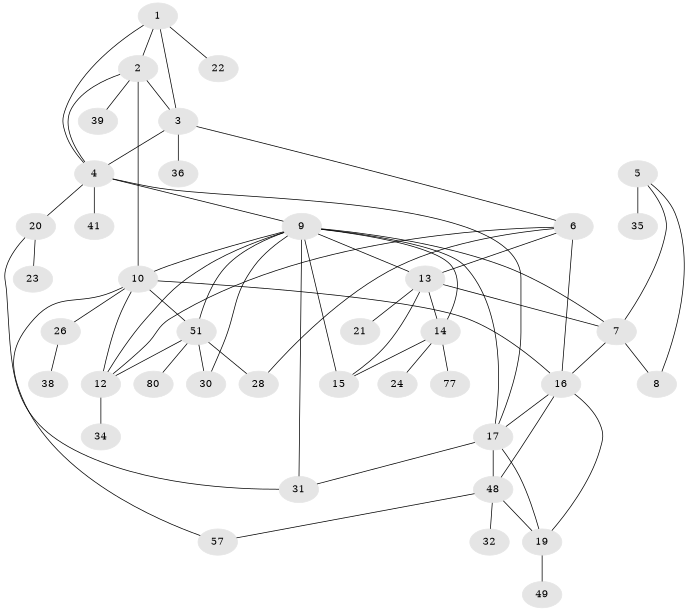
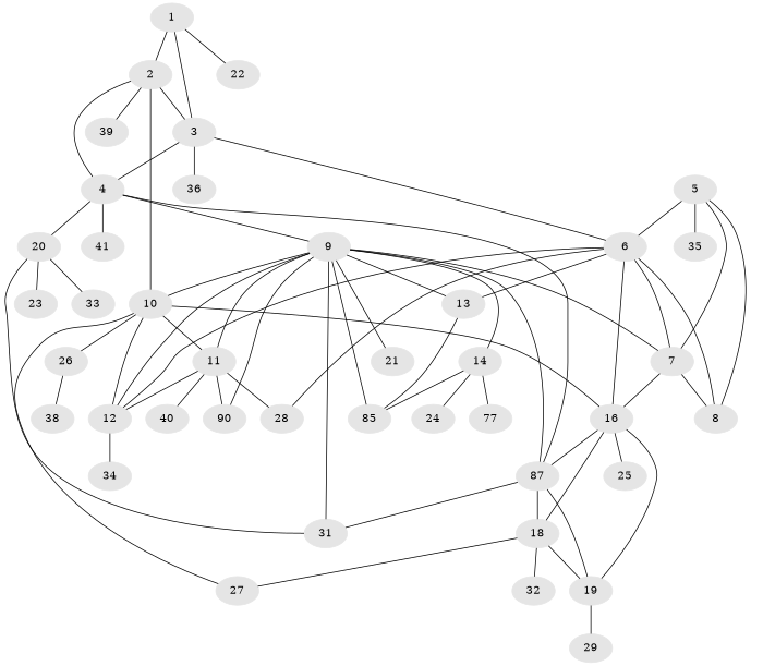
  graph {
    node [color=gray90 style=filled]
    edge [weight=1.0]
    1
    2
    3
    4
    22
    10
    39
    6
    36
    9
-   17
+   17 [label=87]
    20
    41
    12
    16
-   11 [label=51]
+   11
    26
-   27 [label=57]
+   27
    7
    8
    13
    28
    14
-   15
+   15 [label=85]
    31
-   30
-   18 [label=48]
+   30 [label=90]
+   18
    19
    23
+   33
    5
    35
    34
    21
-   40 [label=80]
+   25
+   40
    24
    n38 [label=77]
    38
    32
-   29 [label=49]
+   29
    1 -- 2
    1 -- 3
-   1 -- 4
    1 -- 22
    2 -- 3
    2 -- 4
    2 -- 10 [weight=6.0]
    2 -- 39
    3 -- 4
    3 -- 6
    3 -- 36
    4 -- 9
    4 -- 17
    4 -- 20
    4 -- 41
    10 -- 12
    10 -- 16
    10 -- 11
    10 -- 26
    10 -- 27
    6 -- 12
    6 -- 16
-   13 -- 7 [weight=3.0]
+   6 -- 7 [weight=3.0]
+   6 -- 8
    6 -- 13
    6 -- 28
    9 -- 10
    9 -- 17 [weight=4.0]
    9 -- 12
    9 -- 11
    9 -- 13
    9 -- 14
    9 -- 15 [weight=5.0]
    9 -- 31
    9 -- 30
    17 -- 31
    17 -- 18
    17 -- 19
    20 -- 31
    20 -- 23
+   20 -- 33
    12 -- 34 [weight=2.0]
    16 -- 17 [weight=3.0]
    16 -- 18
    16 -- 19
+   16 -- 25
    11 -- 12
    11 -- 28
    11 -- 30
    11 -- 40
    26 -- 38
    7 -- 9
    7 -- 16
    7 -- 8
-   13 -- 14
    13 -- 15
-   13 -- 21
+   9 -- 21
    14 -- 15
    14 -- 24
    14 -- n38
    18 -- 27
    18 -- 19
    18 -- 32
    19 -- 29
+   5 -- 6
    5 -- 7
    5 -- 8
    5 -- 35 [weight=2.0]
  }
